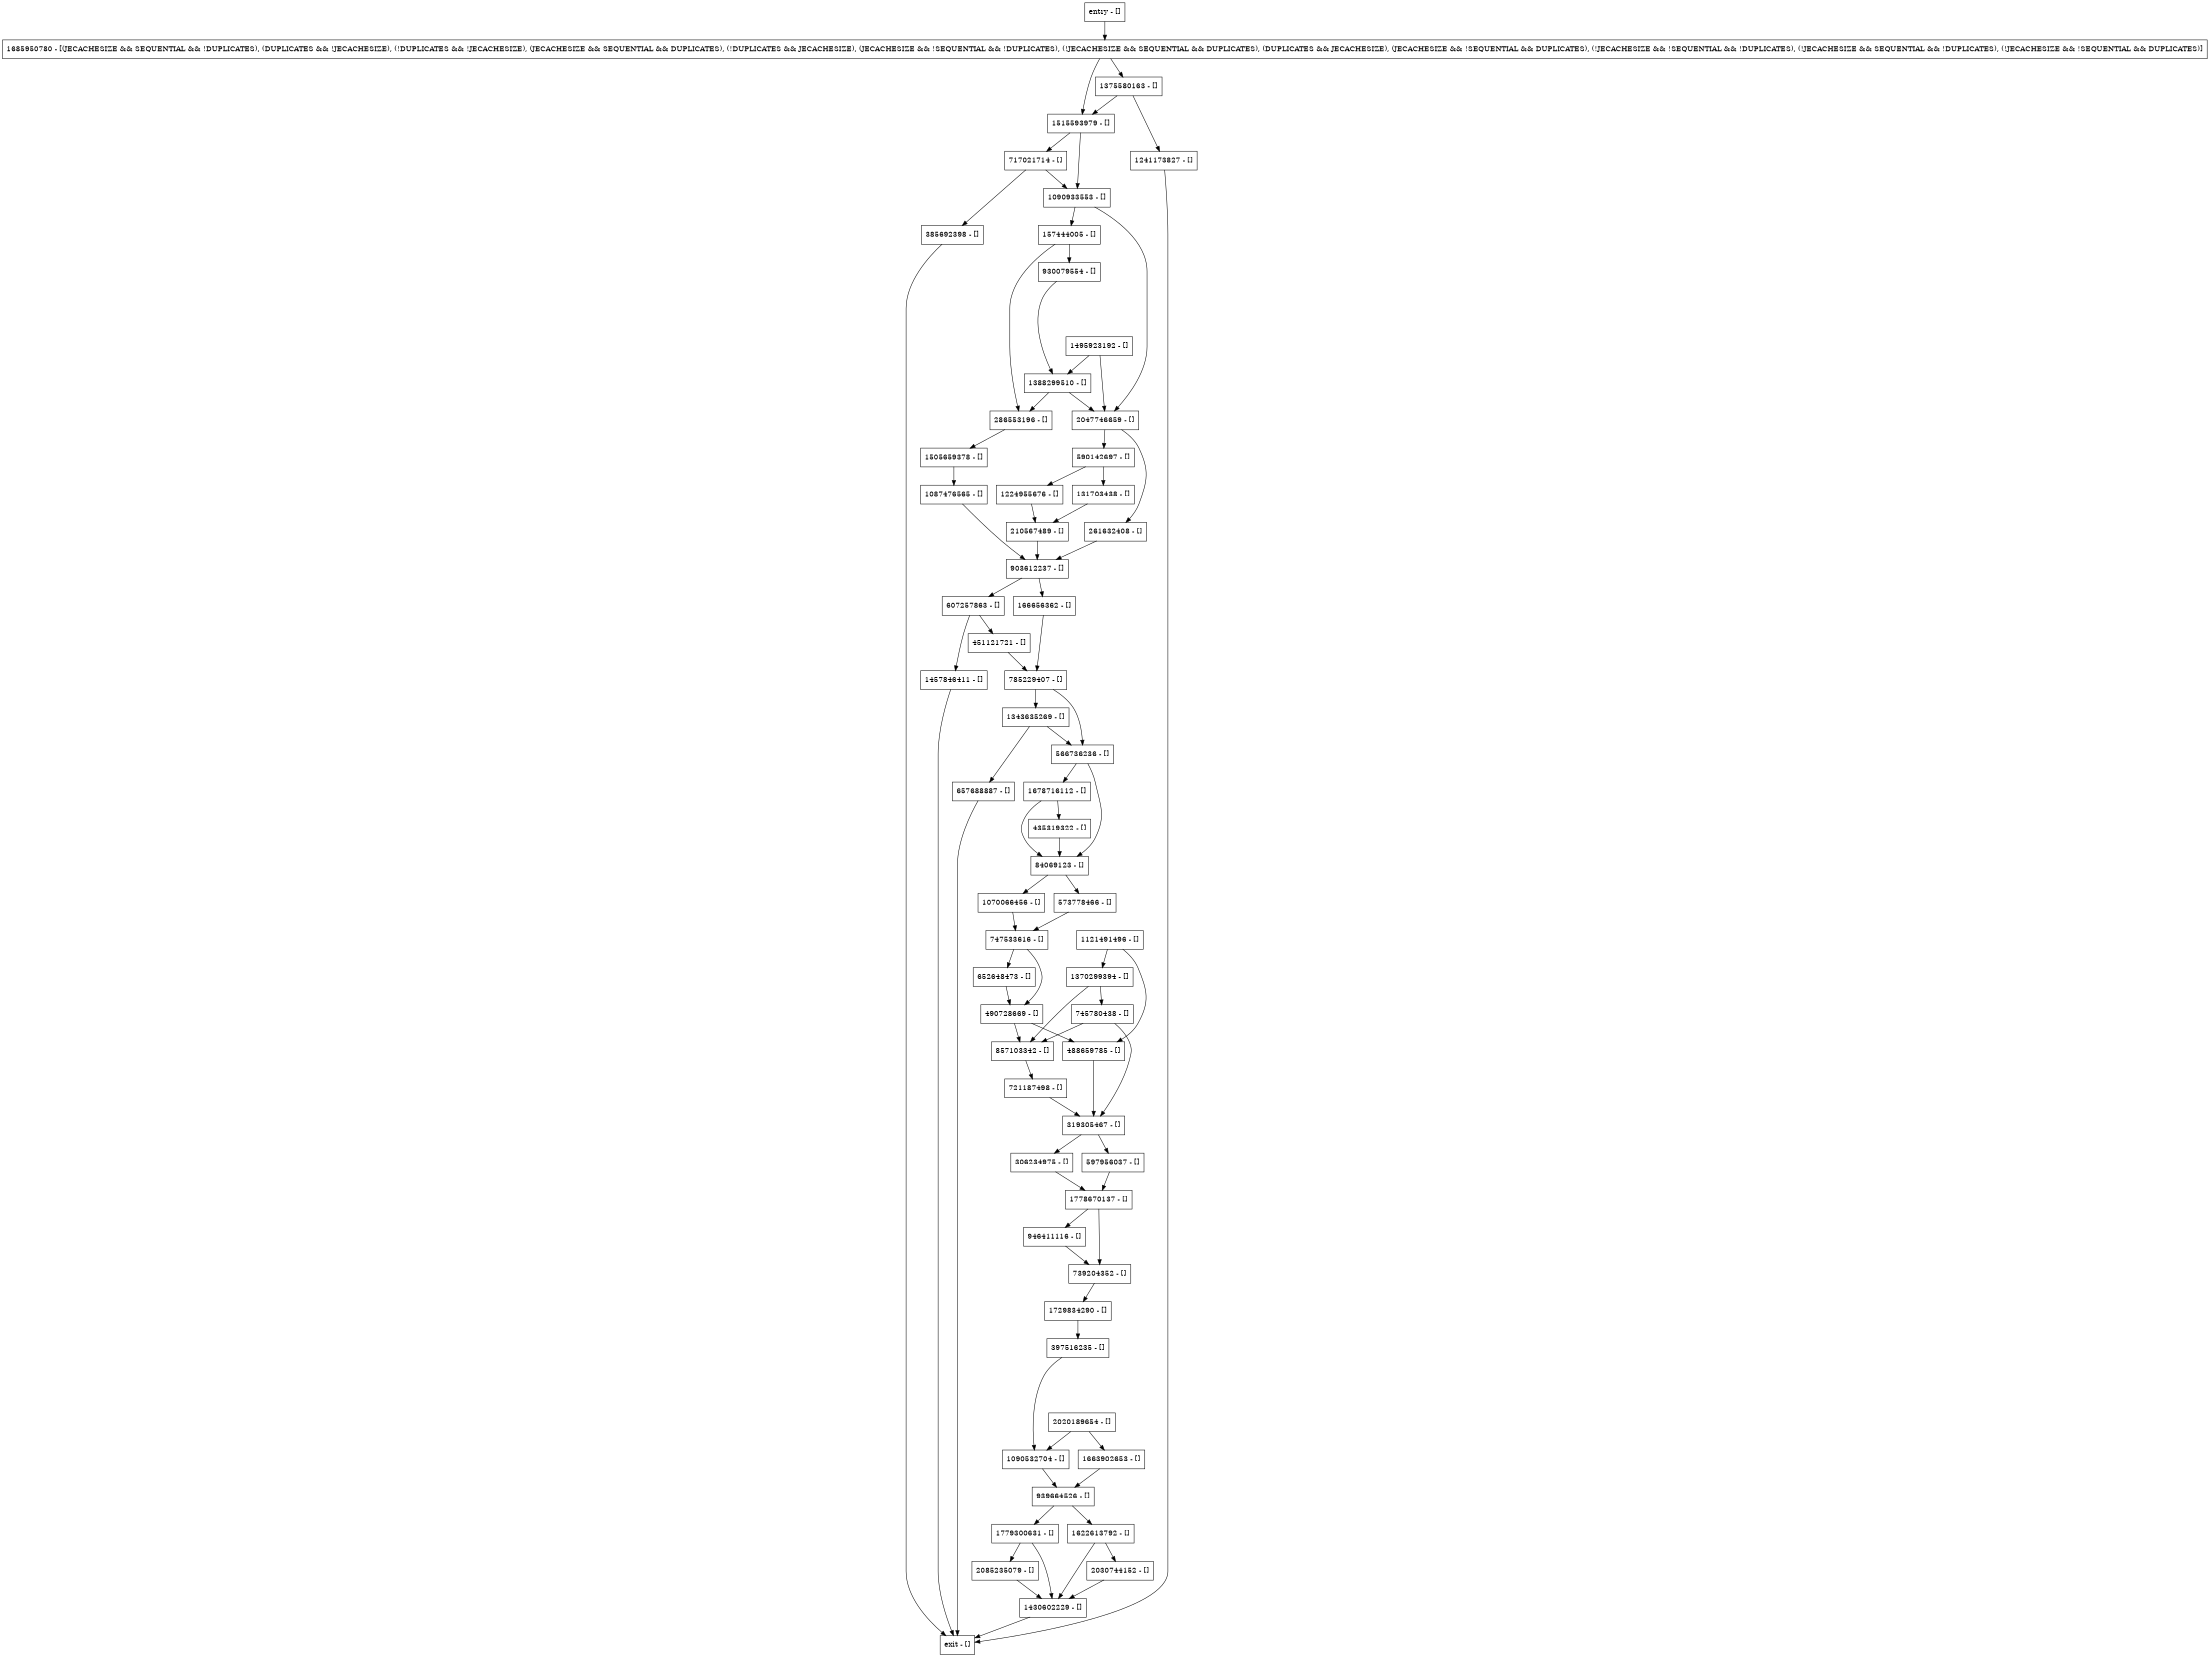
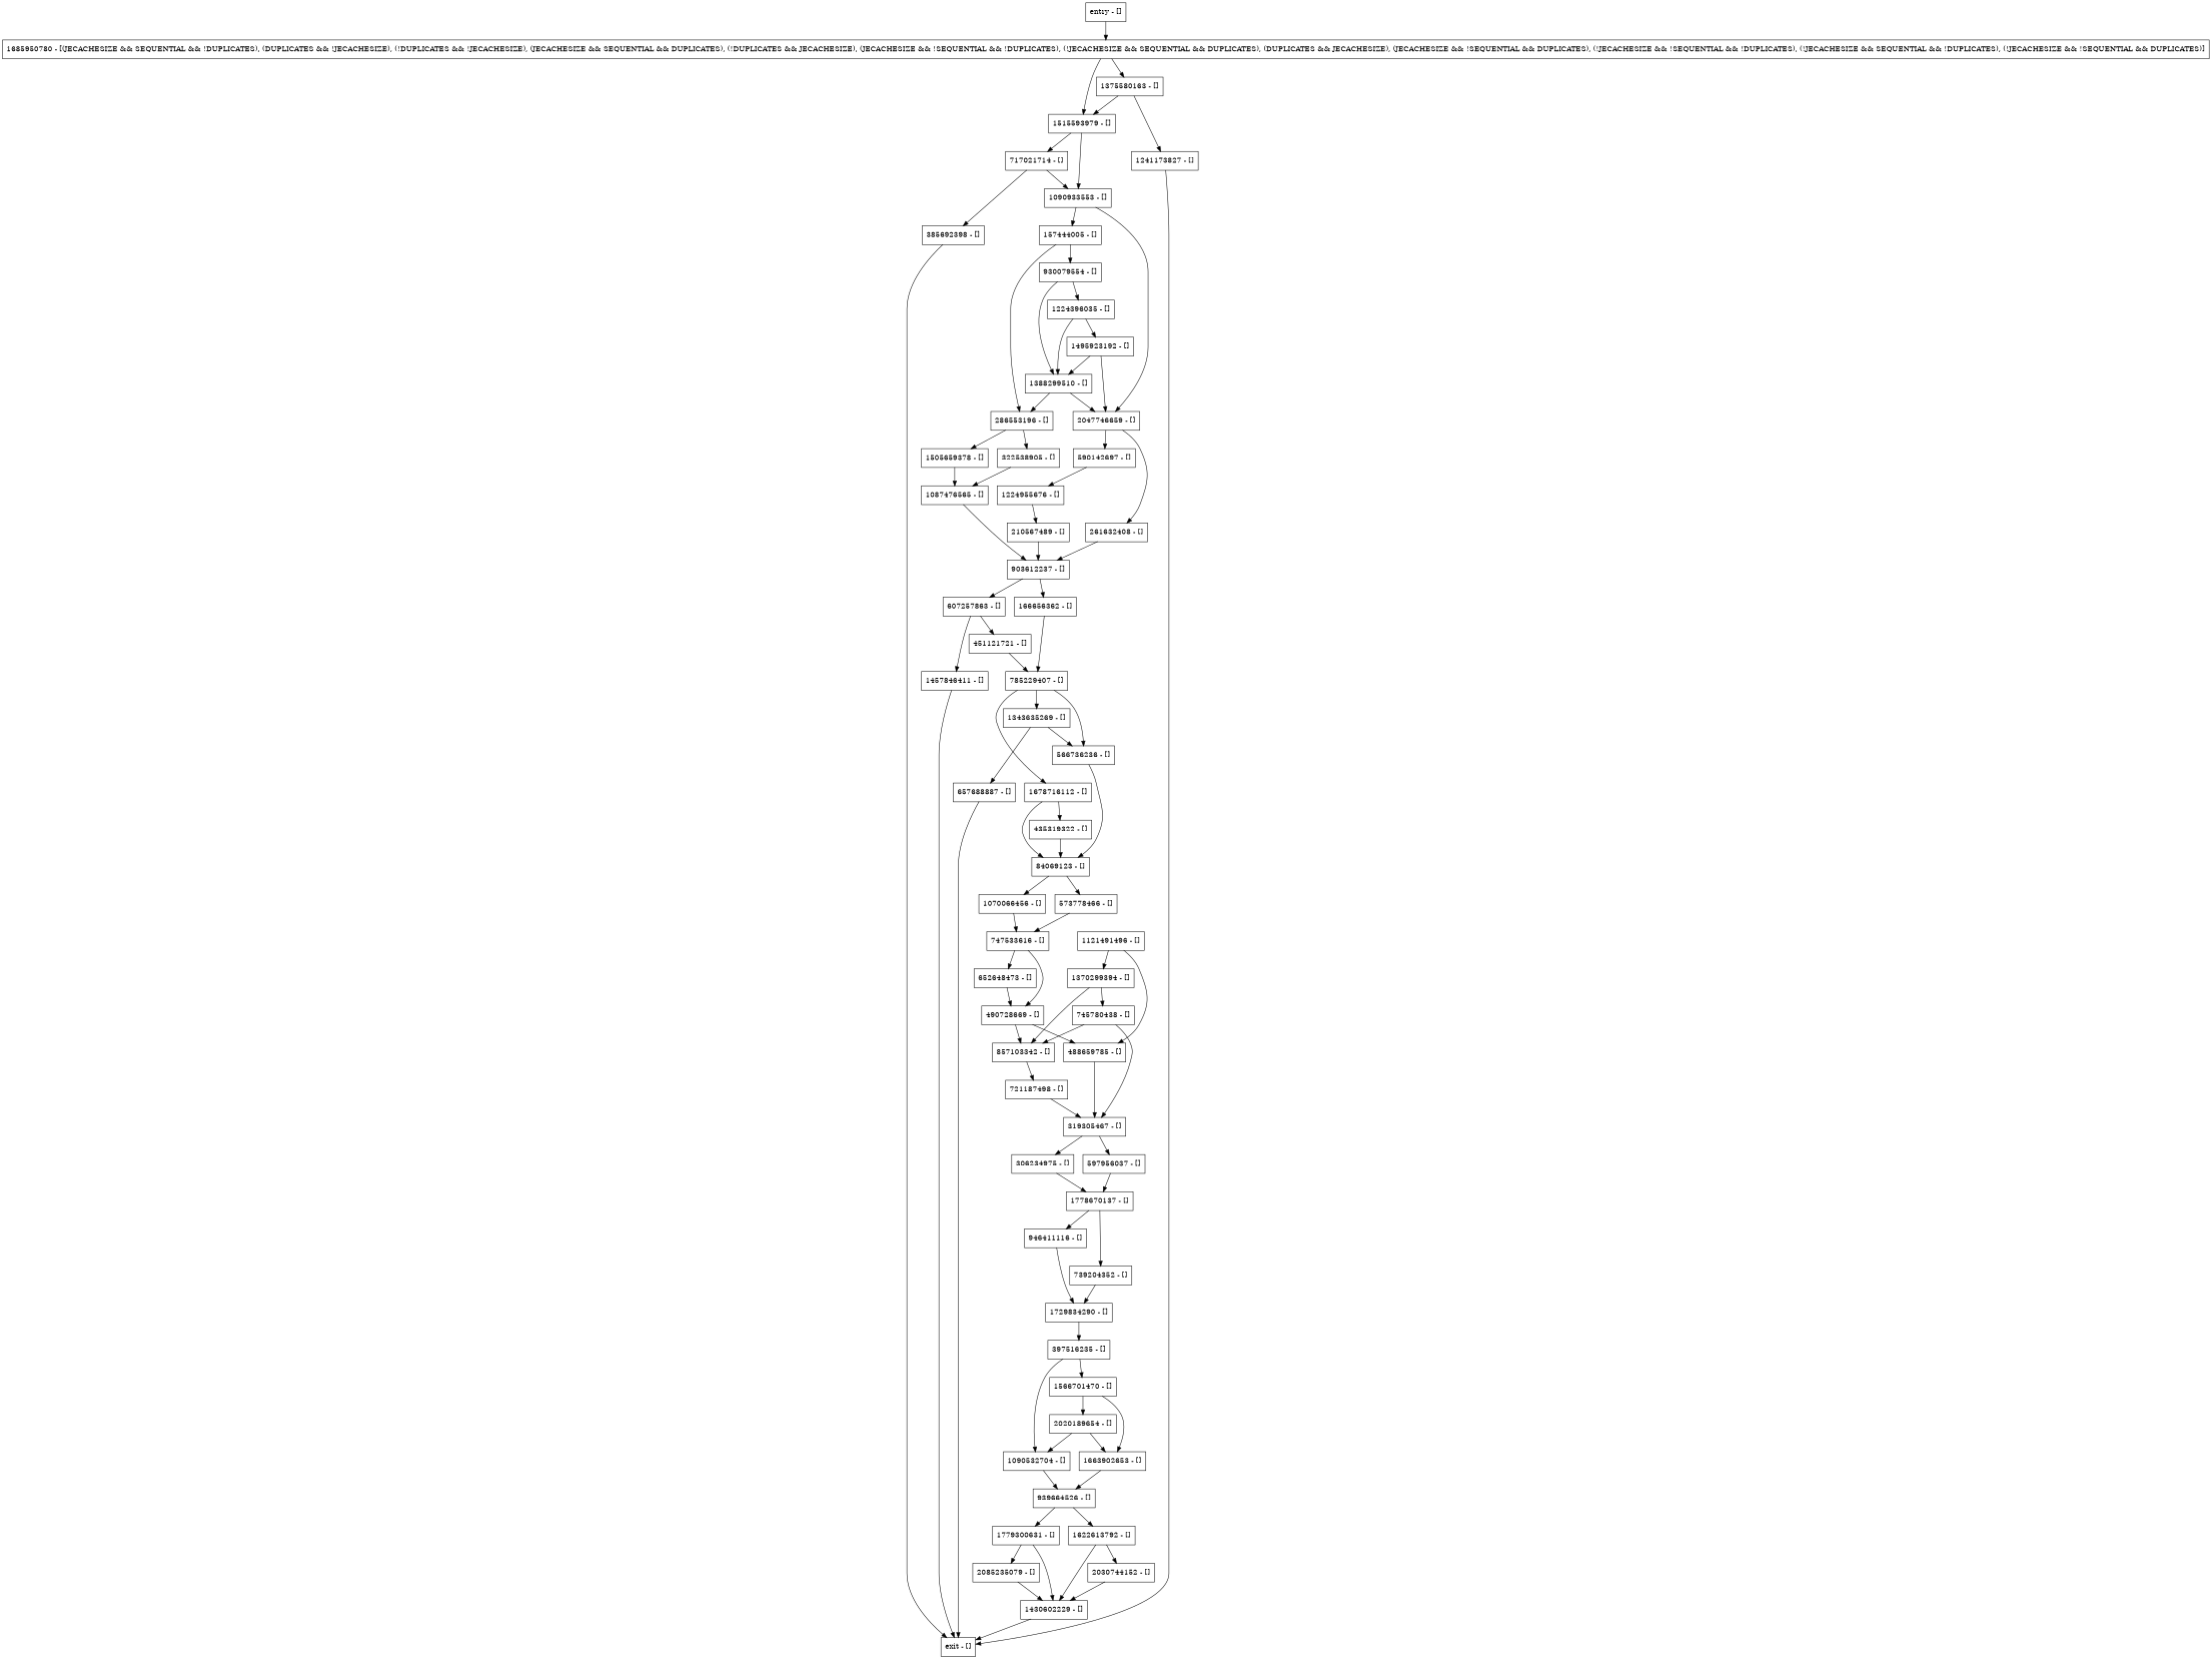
  digraph {
    node [shape=record]
    n1 [label="597956037 - []"]
    n2 [label="1778670137 - []"]
    n3 [label="739204352 - []"]
    n4 [label="946411116 - []"]
    n5 [label="652648473 - []"]
    n6 [label="490728669 - []"]
    n7 [label="488659785 - []"]
    n8 [label="857103342 - []"]
    n9 [label="157444005 - []"]
    n10 [label="930079554 - []"]
    n11 [label="286553196 - []"]
+   n12 [label="1224396035 - []"]
    n13 [label="1388299510 - []"]
    n14 [label="2047746659 - []"]
    n15 [label="590142697 - []"]
    n16 [label="261632408 - []"]
    n17 [label="1495923192 - []"]
    n18 [label="566736236 - []"]
    n19 [label="84069123 - []"]
    n20 [label="1678716112 - []"]
    n21 [label="573778466 - []"]
    n22 [label="1070066456 - []"]
    n23 [label="435319322 - []"]
    n24 [label="1121491496 - []"]
    n25 [label="1370299394 - []"]
    n26 [label="319305467 - []"]
    n27 [label="745780438 - []"]
    n28 [label="1457846411 - []"]
    n29 [label="exit - []"]
    n30 [label="2030744152 - []"]
    n31 [label="1430602229 - []"]
    n32 [label="1685950780 - [(JECACHESIZE && SEQUENTIAL && !DUPLICATES), (DUPLICATES && !JECACHESIZE), (!DUPLICATES && !JECACHESIZE), (JECACHESIZE && SEQUENTIAL && DUPLICATES), (!DUPLICATES && JECACHESIZE), (JECACHESIZE && !SEQUENTIAL && !DUPLICATES), (!JECACHESIZE && SEQUENTIAL && DUPLICATES), (DUPLICATES && JECACHESIZE), (JECACHESIZE && !SEQUENTIAL && DUPLICATES), (!JECACHESIZE && !SEQUENTIAL && !DUPLICATES), (!JECACHESIZE && SEQUENTIAL && !DUPLICATES), (!JECACHESIZE && !SEQUENTIAL && DUPLICATES)]"]
    n33 [label="1515593979 - []"]
    n34 [label="1375580163 - []"]
    n35 [label="717021714 - []"]
    n36 [label="1090933553 - []"]
    n37 [label="1241173827 - []"]
    n38 [label="721187498 - []"]
    n39 [label="306234975 - []"]
    n40 [label="1090532704 - []"]
    n41 [label="939664526 - []"]
    n42 [label="1779300631 - []"]
    n43 [label="1622613792 - []"]
    n44 [label="903612237 - []"]
    n45 [label="166656362 - []"]
    n46 [label="607257863 - []"]
    n47 [label="785229407 - []"]
    n48 [label="451121721 - []"]
    n49 [label="1224955676 - []"]
-   n50 [label="131703438 - []"]
    n51 [label="210567489 - []"]
    n52 [label="385692398 - []"]
+   n53 [label="1566701470 - []"]
    n54 [label="2020189654 - []"]
    n55 [label="1663902653 - []"]
    n56 [label="2085235079 - []"]
    n57 [label="entry - []"]
+   n58 [label="322538905 - []"]
    n59 [label="1087476565 - []"]
    n60 [label="397516235 - []"]
    n61 [label="1343635269 - []"]
    n62 [label="657688887 - []"]
    n63 [label="747533616 - []"]
    n64 [label="1729834290 - []"]
    n65 [label="1505659378 - []"]
    n1 -> n2
    n2 -> n3
    n2 -> n4
    n3 -> n64
-   n4 -> n3
+   n4 -> n64
    n5 -> n6
    n6 -> n7
    n6 -> n8
    n7 -> n26
    n8 -> n38
    n9 -> n10
    n9 -> n11
+   n10 -> n12
    n10 -> n13
+   n11 -> n58
    n11 -> n65
+   n12 -> n13
+   n12 -> n17
    n13 -> n11
    n13 -> n14
    n14 -> n15
    n14 -> n16
    n15 -> n49
-   n15 -> n50
    n16 -> n44
    n17 -> n13
    n17 -> n14
    n18 -> n19
-   n18 -> n20
+   n47 -> n20
    n19 -> n21
    n19 -> n22
    n20 -> n19
    n20 -> n23
    n21 -> n63
    n22 -> n63
    n23 -> n19
    n24 -> n7
    n24 -> n25
    n25 -> n8
    n25 -> n27
    n26 -> n1
    n26 -> n39
    n27 -> n8
    n27 -> n26
    n28 -> n29
    n30 -> n31
    n31 -> n29
    n32 -> n33
    n32 -> n34
    n33 -> n35
    n33 -> n36
    n34 -> n33
    n34 -> n37
    n35 -> n36
    n35 -> n52
    n36 -> n9
    n36 -> n14
    n37 -> n29
    n38 -> n26
    n39 -> n2
    n40 -> n41
    n41 -> n42
    n41 -> n43
    n42 -> n31
    n42 -> n56
    n43 -> n30
    n43 -> n31
    n44 -> n45
    n44 -> n46
    n45 -> n47
    n46 -> n28
    n46 -> n48
    n47 -> n18
    n47 -> n61
    n48 -> n47
    n49 -> n51
-   n50 -> n51
    n51 -> n44
    n52 -> n29
+   n53 -> n54
+   n53 -> n55
    n54 -> n40
    n54 -> n55
    n55 -> n41
    n56 -> n31
    n57 -> n32
+   n58 -> n59
    n59 -> n44
    n60 -> n40
+   n60 -> n53
    n61 -> n18
    n61 -> n62
    n62 -> n29
    n63 -> n5
    n63 -> n6
    n64 -> n60
    n65 -> n59
  }
